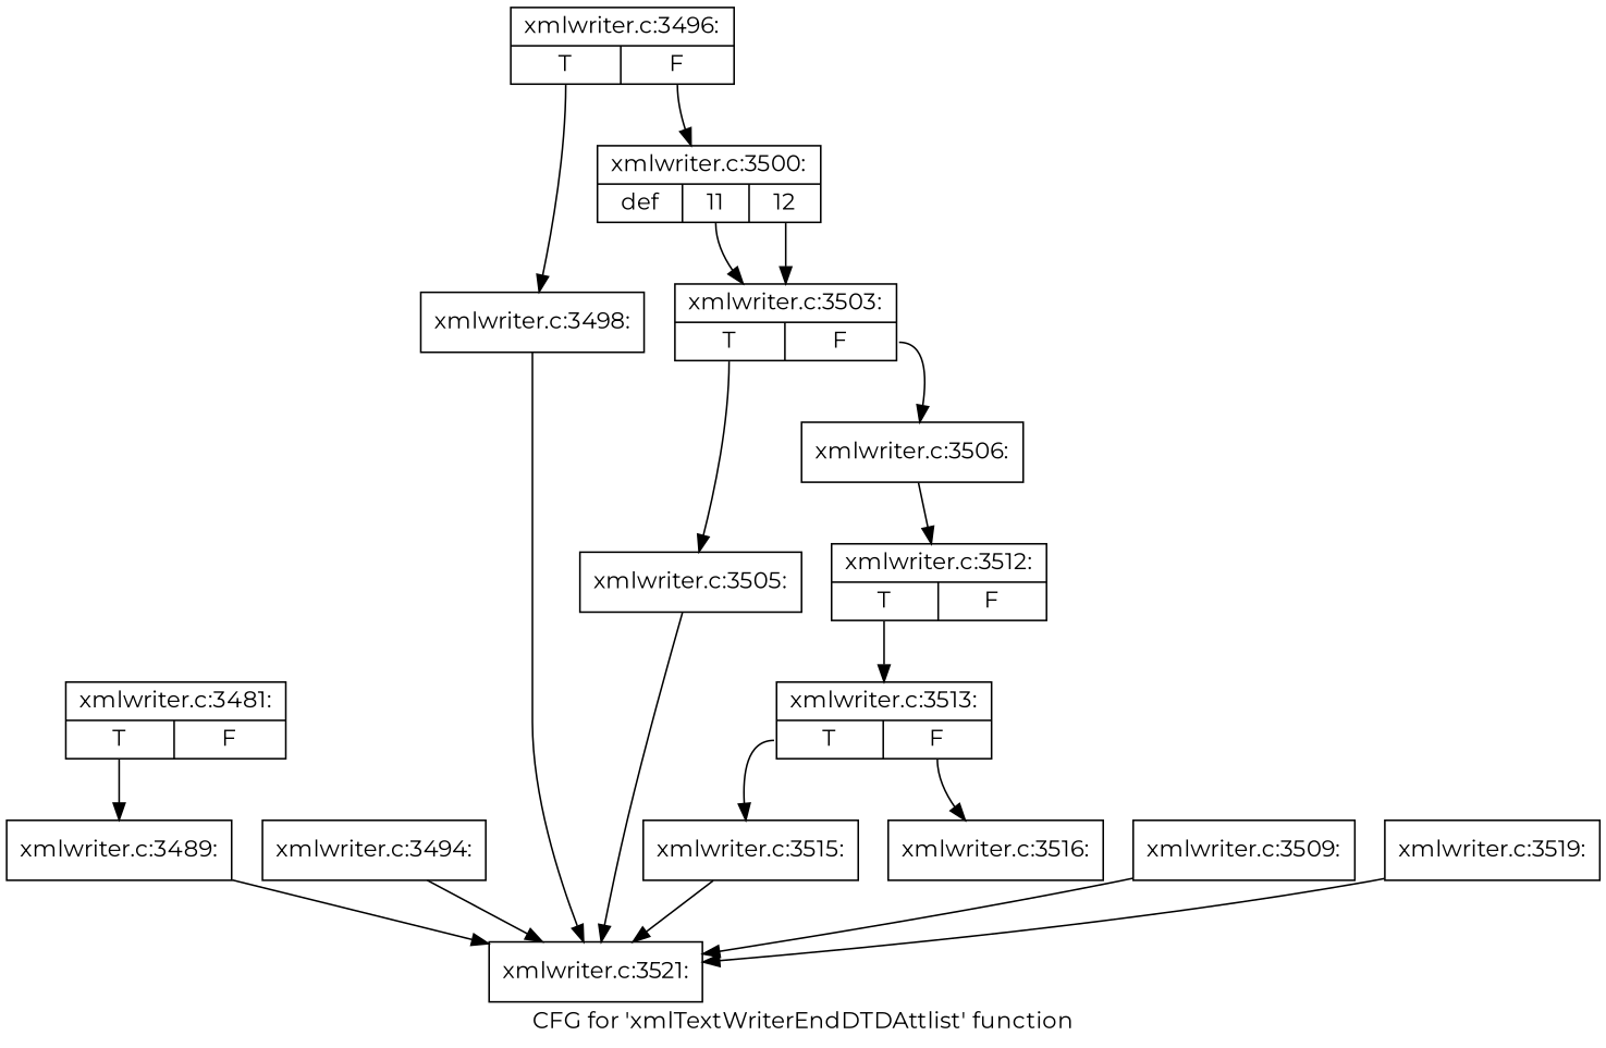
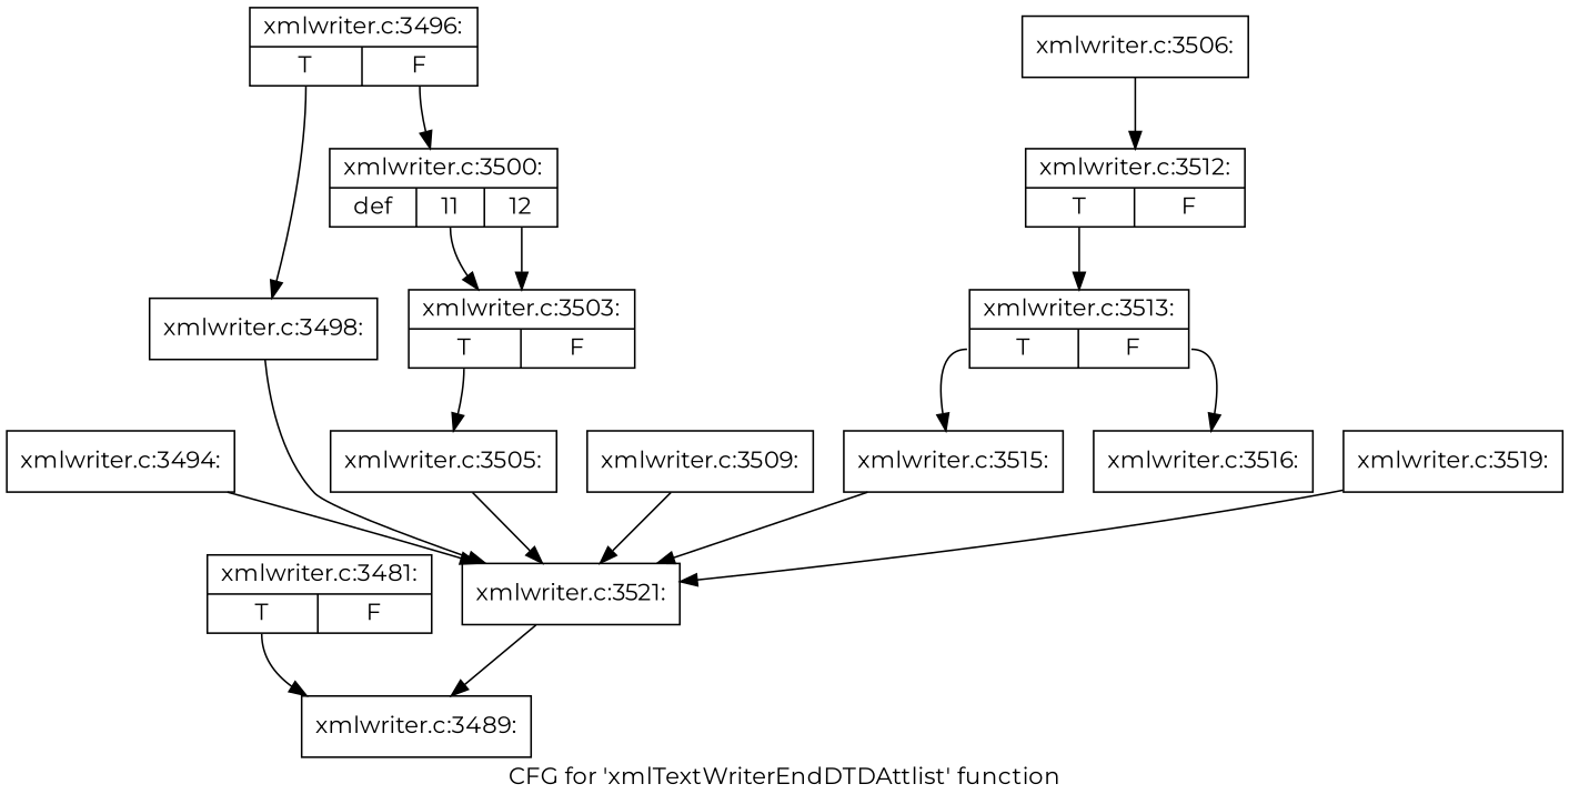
  digraph {
    fontname=Montserrat
    label="CFG for 'xmlTextWriterEndDTDAttlist' function"
    node [fontname=Montserrat shape=record]
    edge [fontname=Montserrat]
    n1 [label="{xmlwriter.c:3481:|{<s0>T|<s1>F}}"]
    n2 [label="{xmlwriter.c:3489:}"]
    n3 [label="{xmlwriter.c:3521:}"]
    n4 [label="{xmlwriter.c:3494:}"]
    n5 [label="{xmlwriter.c:3496:|{<s0>T|<s1>F}}"]
    n6 [label="{xmlwriter.c:3498:}"]
    n7 [label="{xmlwriter.c:3500:|{<s0>def|<s1>11|<s2>12}}"]
    n8 [label="{xmlwriter.c:3503:|{<s0>T|<s1>F}}"]
    n9 [label="{xmlwriter.c:3509:}"]
    n10 [label="{xmlwriter.c:3505:}"]
    n11 [label="{xmlwriter.c:3506:}"]
    n12 [label="{xmlwriter.c:3512:|{<s0>T|<s1>F}}"]
    n13 [label="{xmlwriter.c:3513:|{<s0>T|<s1>F}}"]
    n14 [label="{xmlwriter.c:3515:}"]
    n15 [label="{xmlwriter.c:3516:}"]
    n16 [label="{xmlwriter.c:3519:}"]
    n1 -> n2 [tailport=s0]
-   n2 -> n3
+   n3 -> n2
    n4 -> n3
    n5 -> n6 [tailport=s0]
    n5 -> n7 [tailport=s1]
    n6 -> n3
    n7 -> n8 [tailport=s1]
    n7 -> n8 [tailport=s2]
    n8 -> n10 [tailport=s0]
-   n8 -> n11 [tailport=s1]
    n9 -> n3
    n10 -> n3
    n11 -> n12
    n12 -> n13 [tailport=s0]
    n13 -> n14 [tailport=s0]
    n13 -> n15 [tailport=s1]
    n14 -> n3
    n16 -> n3
  }
